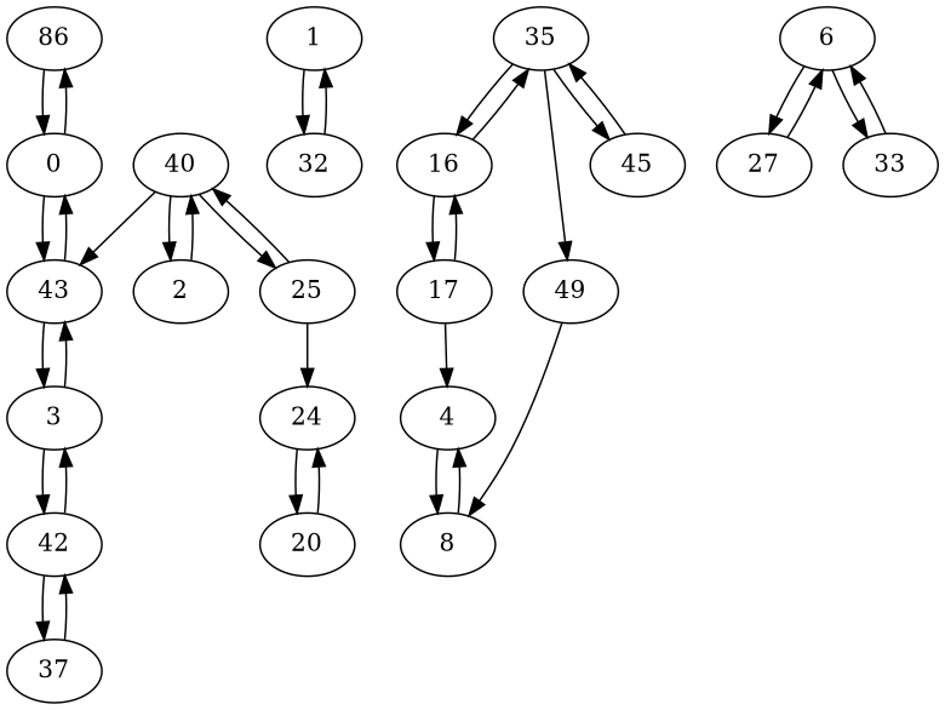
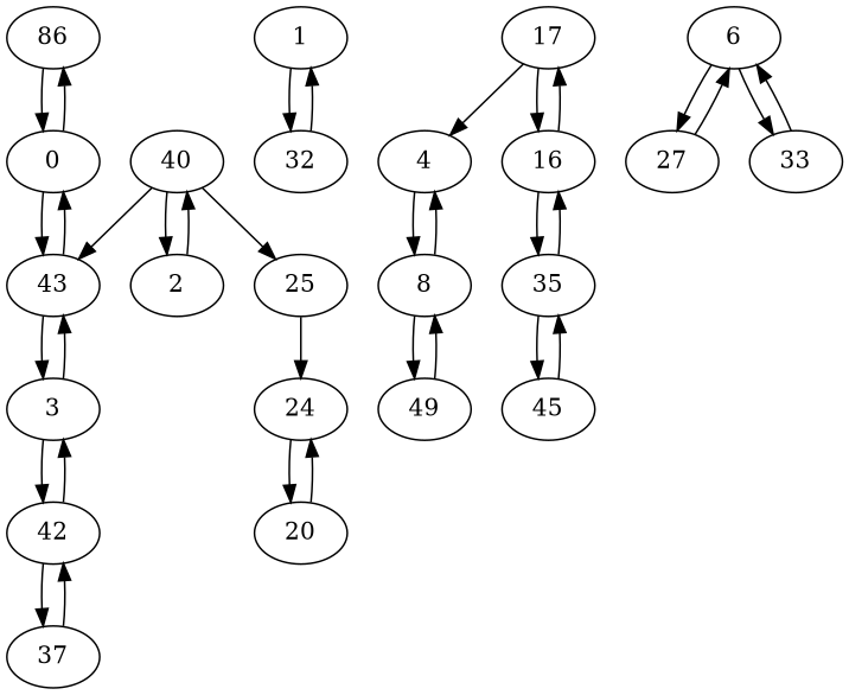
  digraph {
    n1 [label=86]
    0
    43
    3
    40
    2
    25
    42
    1
    32
    24
    37
    4
    8
    49
    17
    16
    35
    6
    27
    33
    45
    20
    n1 -> 0
    0 -> n1
    0 -> 43
    43 -> 0
    43 -> 3
    3 -> 43
    3 -> 42
    40 -> 43
    40 -> 2
    40 -> 25
    2 -> 40
-   25 -> 40
    25 -> 24
    42 -> 3
    42 -> 37
    1 -> 32
    32 -> 1
    24 -> 20
    37 -> 42
    4 -> 8
    8 -> 4
-   35 -> 49
+   8 -> 49
    49 -> 8
    17 -> 4
    17 -> 16
    16 -> 17
    16 -> 35
    35 -> 16
    35 -> 45
    6 -> 27
    6 -> 33
    27 -> 6
    33 -> 6
    45 -> 35
    20 -> 24
  }
